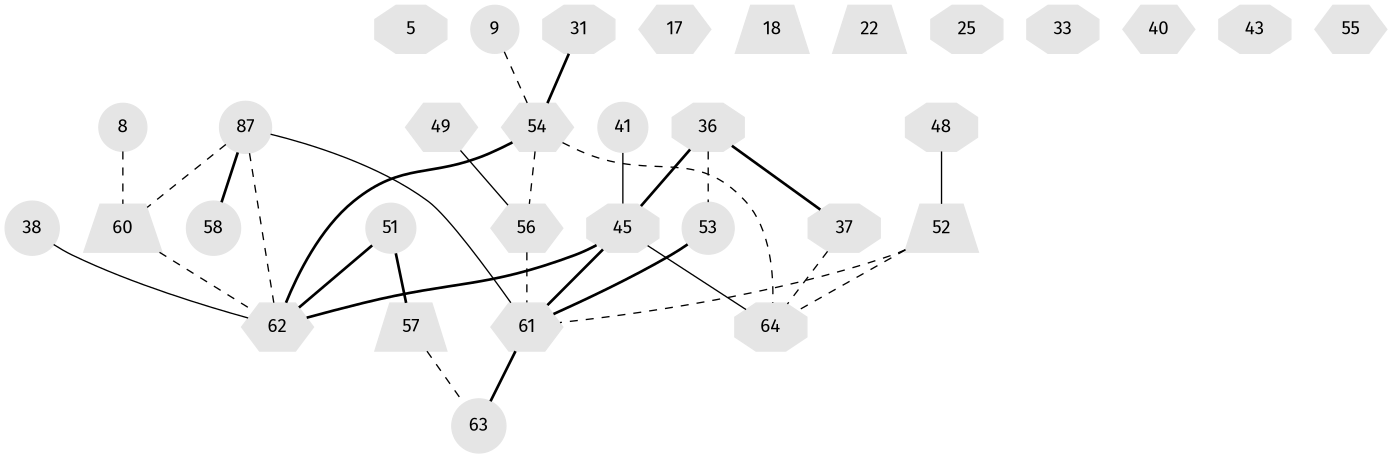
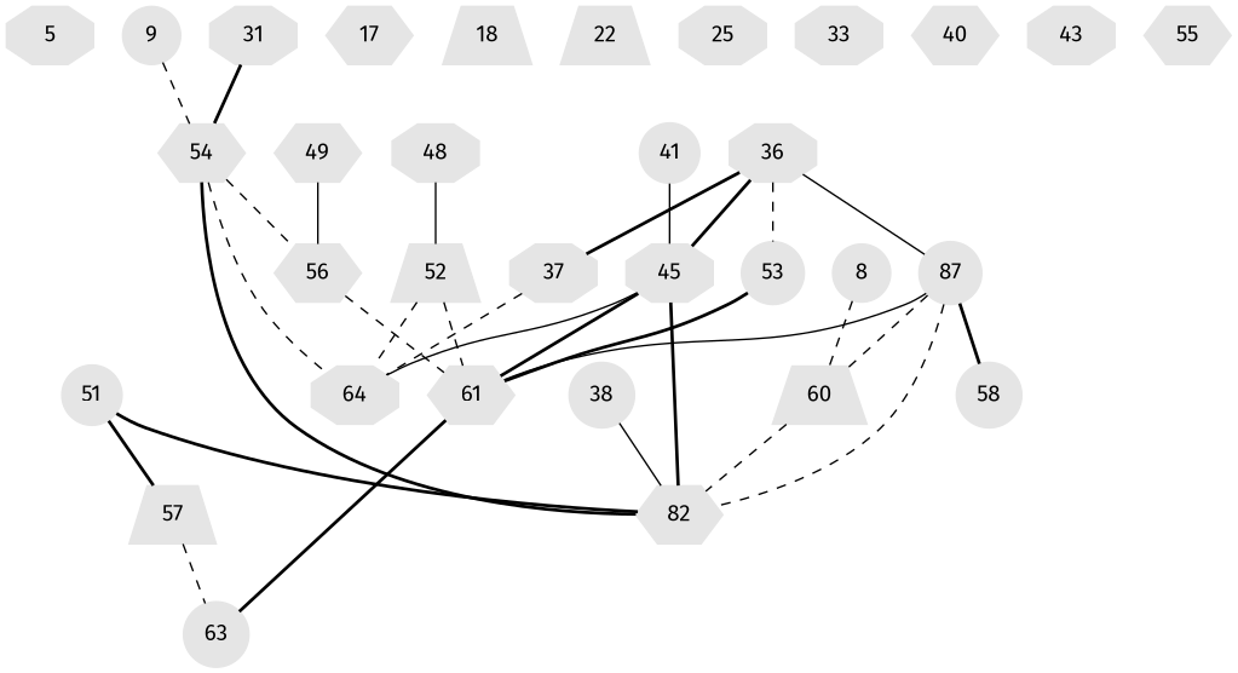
  graph {
    fontname="Fira Sans"
    node [color=gray90 fontname="Fira Sans" shape=octagon style=filled]
    edge [fontname="Fira Sans" style=dashed]
    5
    60 [shape=trapezium super="+10+30"]
-   62 [shape=hexagon super="+50+59"]
+   62 [shape=hexagon super="+50+59" label=82]
    8 [shape=circle]
    54 [shape=hexagon super="+29"]
    64 [super="+27"]
    56 [shape=hexagon super="+34"]
    9 [shape=circle]
    17 [shape=hexagon]
    18 [shape=trapezium]
    22 [shape=trapezium]
    25
    31 [super="+6"]
    33
    36 [super="+32"]
    37 [super="+21"]
    45
    n18 [label=87 shape=circle super="+11+12+15+46+28"]
    53 [shape=circle]
    61 [shape=hexagon super="+16+20+44"]
    58 [shape=circle]
    38 [shape=circle]
    40 [shape=hexagon]
    41 [shape=circle]
    43
    63 [shape=circle super="+14"]
    48 [super="+35"]
    52 [shape=trapezium]
    49 [shape=hexagon]
    51 [shape=circle]
    57 [shape=trapezium]
    55 [shape=hexagon]
    60 -- 62 [weight=2]
    8 -- 60
    54 -- 62 [style=bold]
    54 -- 64 [weight=2]
    54 -- 56
    56 -- 61 [weight=3]
    9 -- 54
    31 -- 54 [style=bold]
    36 -- 37 [style=bold]
    36 -- 45 [style=bold weight=2]
+   36 -- n18 [style=solid weight=2]
    36 -- 53
    37 -- 64
    45 -- 62 [style=bold]
    45 -- 64 [style=solid]
    45 -- 61 [style=bold]
    n18 -- 60 [weight=2]
    n18 -- 62
    n18 -- 61 [style=solid weight=2]
    n18 -- 58 [style=bold]
    53 -- 61 [style=bold]
    61 -- 63 [style=bold]
    38 -- 62 [style=solid]
    41 -- 45 [style=solid]
    48 -- 52 [style=solid]
    52 -- 64
    52 -- 61
    49 -- 56 [style=solid weight=2]
    51 -- 62 [style=bold]
    51 -- 57 [style=bold]
    57 -- 63
  }
